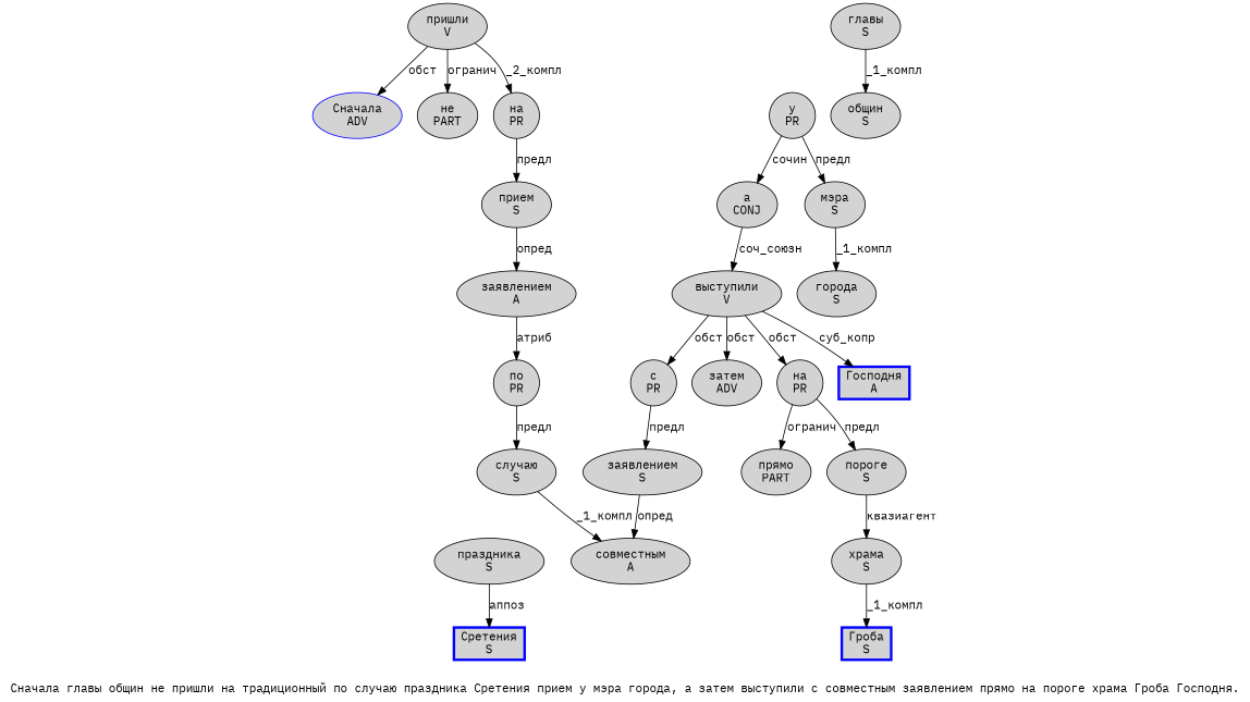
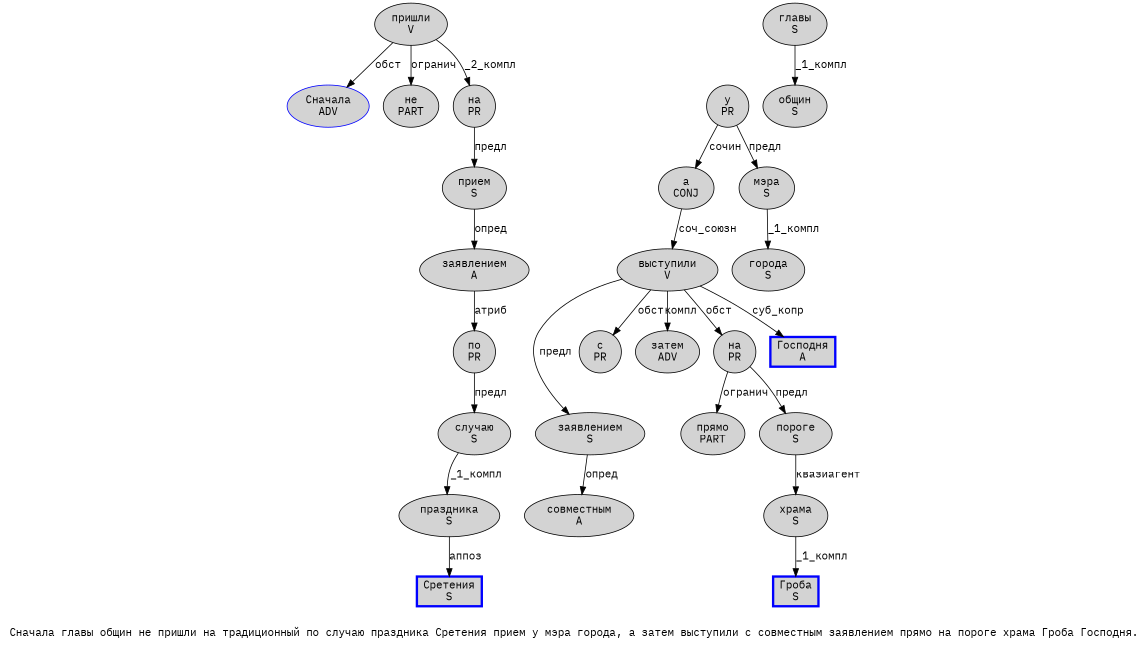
  digraph {
    fontname="IBM Plex Mono"
    label="Сначала главы общин не пришли на традиционный по случаю праздника Сретения прием у мэра города, а затем выступили с совместным заявлением прямо на пороге храма Гроба Господня."
    node [fillcolor=lightgray fontname="IBM Plex Mono" penwidth=1 shape=ellipse style=filled]
    edge [fontname="IBM Plex Mono"]
    n1 [color=blue label="Сначала\nADV"]
    n2 [label="главы\nS"]
    n3 [label="общин\nS"]
    n4 [label="не\nPART"]
    n5 [label="пришли\nV"]
    n6 [label="на\nPR"]
    n7 [label="прием\nS"]
    n8 [label="заявлением\nA"]
    n9 [label="по\nPR"]
    n10 [label="случаю\nS"]
    n11 [label="праздника\nS"]
    n12 [color=blue label="Сретения\nS" penwidth=3 shape=box]
    n13 [label="у\nPR"]
    n14 [label="мэра\nS"]
    n15 [label="а\nCONJ"]
    n16 [label="города\nS"]
    n17 [label="выступили\nV"]
    n18 [label="затем\nADV"]
    n19 [label="с\nPR"]
    n20 [label="на\nPR"]
    n21 [color=blue label="Господня\nA" penwidth=3 shape=box]
    n22 [label="заявлением\nS"]
    n23 [label="прямо\nPART"]
    n24 [label="пороге\nS"]
    n25 [label="совместным\nA"]
    n26 [label="храма\nS"]
    n27 [color=blue label="Гроба\nS" penwidth=3 shape=box]
    n2 -> n3 [label="_1_компл"]
    n5 -> n1 [label="обст"]
    n5 -> n4 [label="огранич"]
    n5 -> n6 [label="_2_компл"]
    n6 -> n7 [label="предл"]
    n7 -> n8 [label="опред"]
    n8 -> n9 [label="атриб"]
    n9 -> n10 [label="предл"]
-   n10 -> n25 [label="_1_компл"]
+   n10 -> n11 [label="_1_компл"]
    n11 -> n12 [label="аппоз"]
    n13 -> n14 [label="предл"]
    n13 -> n15 [label="сочин"]
    n14 -> n16 [label="_1_компл"]
    n15 -> n17 [label="соч_союзн"]
-   n17 -> n18 [label="обст"]
+   n17 -> n18 [label="компл"]
    n17 -> n19 [label="обст"]
    n17 -> n20 [label="обст"]
    n17 -> n21 [label="суб_копр"]
-   n19 -> n22 [label="предл"]
+   n17 -> n22 [label="предл"]
    n20 -> n23 [label="огранич"]
    n20 -> n24 [label="предл"]
    n22 -> n25 [label="опред"]
    n24 -> n26 [label="квазиагент"]
    n26 -> n27 [label="_1_компл"]
  }
